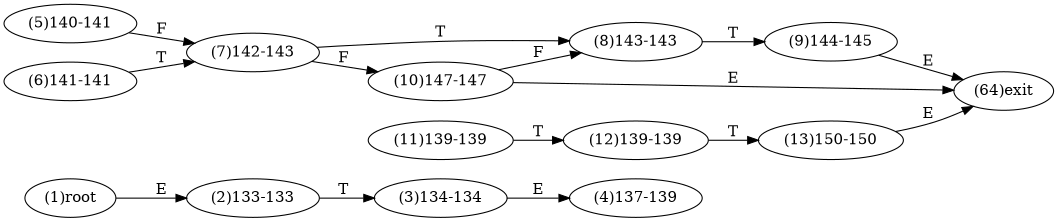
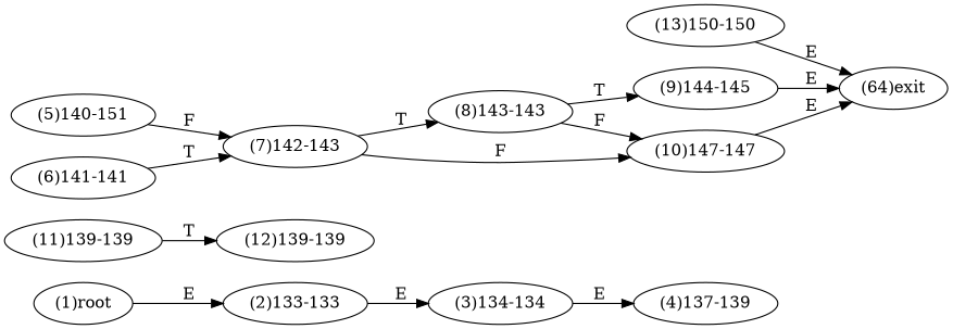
  digraph {
    rankdir=LR
    n1 [label="(1)root"]
    n2 [label="(2)133-133"]
    n3 [label="(3)134-134"]
    n4 [label="(4)137-139"]
    n5 [label="(12)139-139"]
    n6 [label="(13)150-150"]
-   n7 [label="(5)140-141"]
+   n7 [label="(5)140-151"]
    n8 [label="(7)142-143"]
    n9 [label="(6)141-141"]
    n10 [label="(8)143-143"]
    n11 [label="(10)147-147"]
    n12 [label="(11)139-139"]
    n13 [label="(9)144-145"]
    n14 [label="(64)exit"]
    n1 -> n2 [label=E]
-   n2 -> n3 [label=T]
+   n2 -> n3 [label=E]
    n3 -> n4 [label=E]
-   n5 -> n6 [label=T]
    n6 -> n14 [label=E]
    n7 -> n8 [label=F]
    n8 -> n10 [label=T]
    n8 -> n11 [label=F]
    n9 -> n8 [label=T]
-   n11 -> n10 [label=F]
+   n10 -> n11 [label=F]
    n10 -> n13 [label=T]
    n11 -> n14 [label=E]
    n12 -> n5 [label=T]
    n13 -> n14 [label=E]
  }
